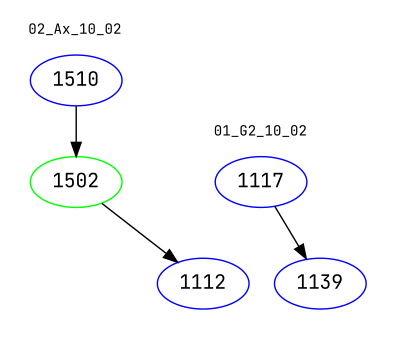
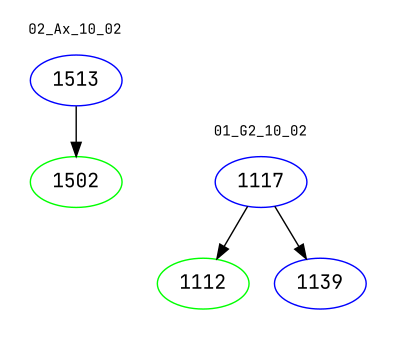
  digraph {
    fontname="JetBrains Mono"
    node [color=blue fontname="JetBrains Mono"]
    edge [color=black fontname="JetBrains Mono"]
-   n1 [label=1510]
+   n1 [label=1513]
    n2 [color=green label=1502]
    n3 [label=1117]
-   n4 [label=1112]
+   n4 [color=green label=1112]
    n5 [label=1139]
    subgraph cluster_1 {
      color=white
      fontsize=10
      label="02_Ax_10_02"
      n1
      n2
    }
    subgraph cluster_2 {
      color=white
      fontsize=10
      label="01_G2_10_02"
      n3
      n4
      n5
    }
    n1 -> n2
-   n2 -> n4
+   n3 -> n4
    n3 -> n5
  }
